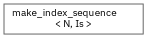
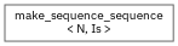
  digraph {
    rankdir=TB
    fontname="IBM Plex Sans"
-   n1 [color=grey40 fillcolor=white fontname="IBM Plex Sans" fontsize=10 height=0.2 label="make_index_sequence\l\< N, Is \>" shape=box style=filled width=0.4]
+   n1 [color=grey40 fillcolor=white fontname="IBM Plex Sans" fontsize=10 height=0.2 label="make_sequence_sequence\l\< N, Is \>" shape=box style=filled width=0.4]
  }
